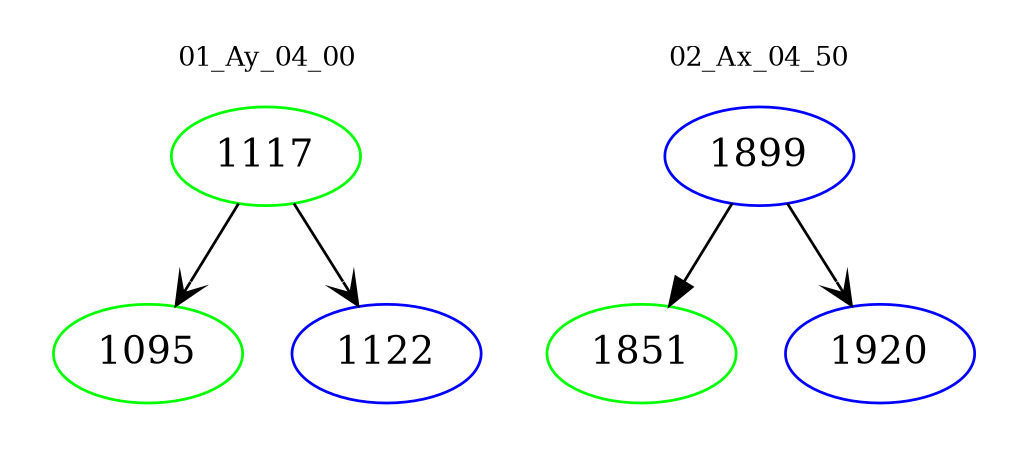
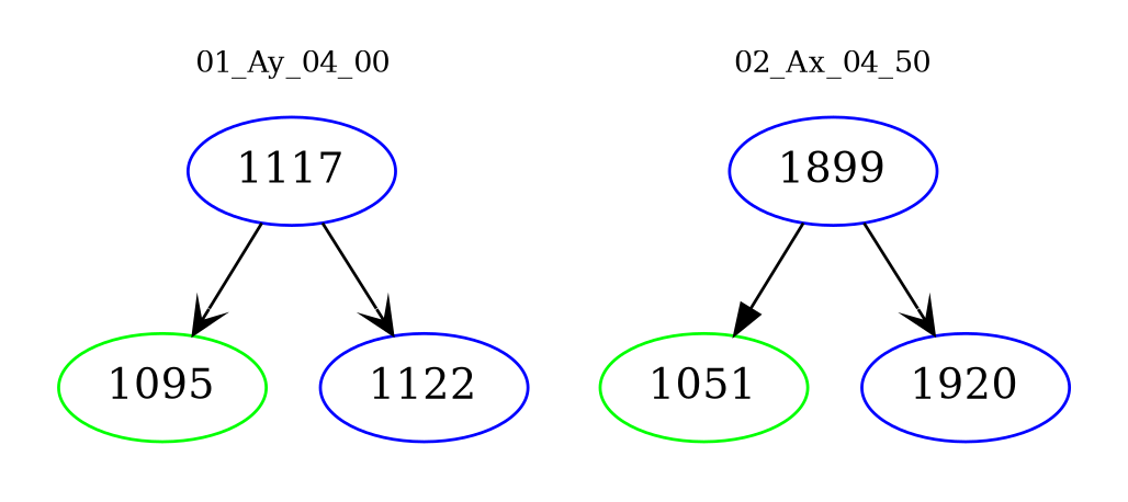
  digraph {
    node [color=blue]
    edge [arrowhead=vee color=black]
-   n1 [color=green label=1117]
+   n1 [label=1117]
    n2 [color=green label=1095]
    n3 [label=1122]
    n4 [label=1899]
-   n5 [color=green label=1851]
+   n5 [color=green label=1051]
    n6 [label=1920]
    subgraph cluster_1 {
      color=white
      fontsize=10
      label="01_Ay_04_00"
      n1
      n2
      n3
    }
    subgraph cluster_2 {
      color=white
      fontsize=10
      label="02_Ax_04_50"
      n4
      n5
      n6
    }
    n1 -> n2
    n1 -> n3
    n4 -> n5 [arrowhead=normal]
    n4 -> n6
  }
